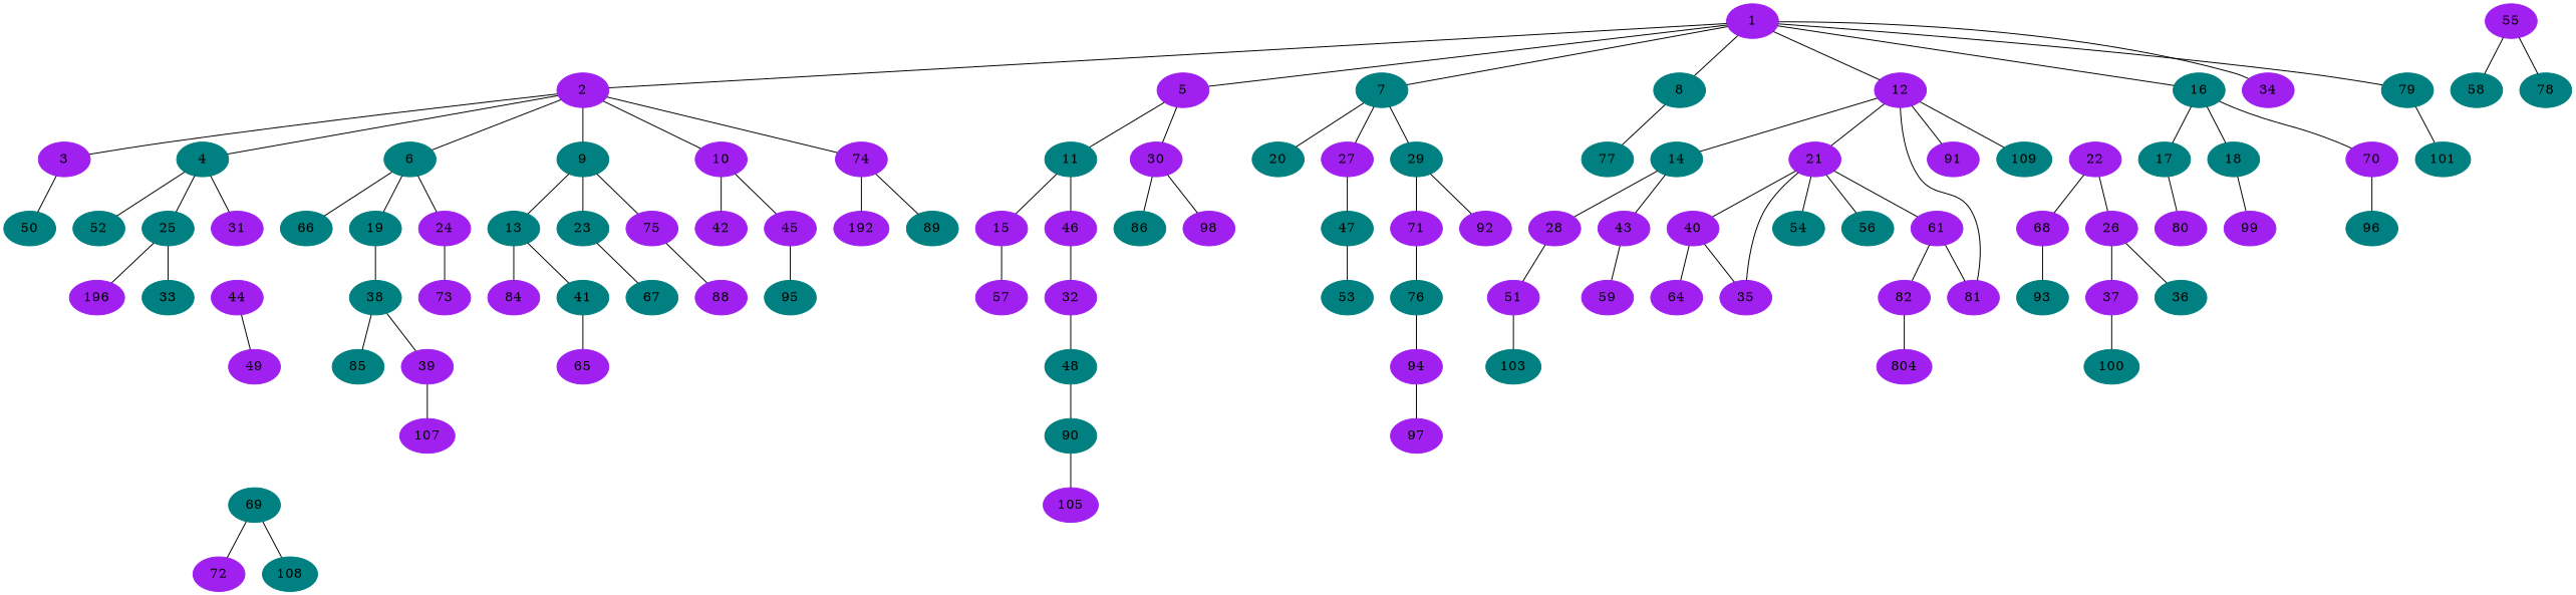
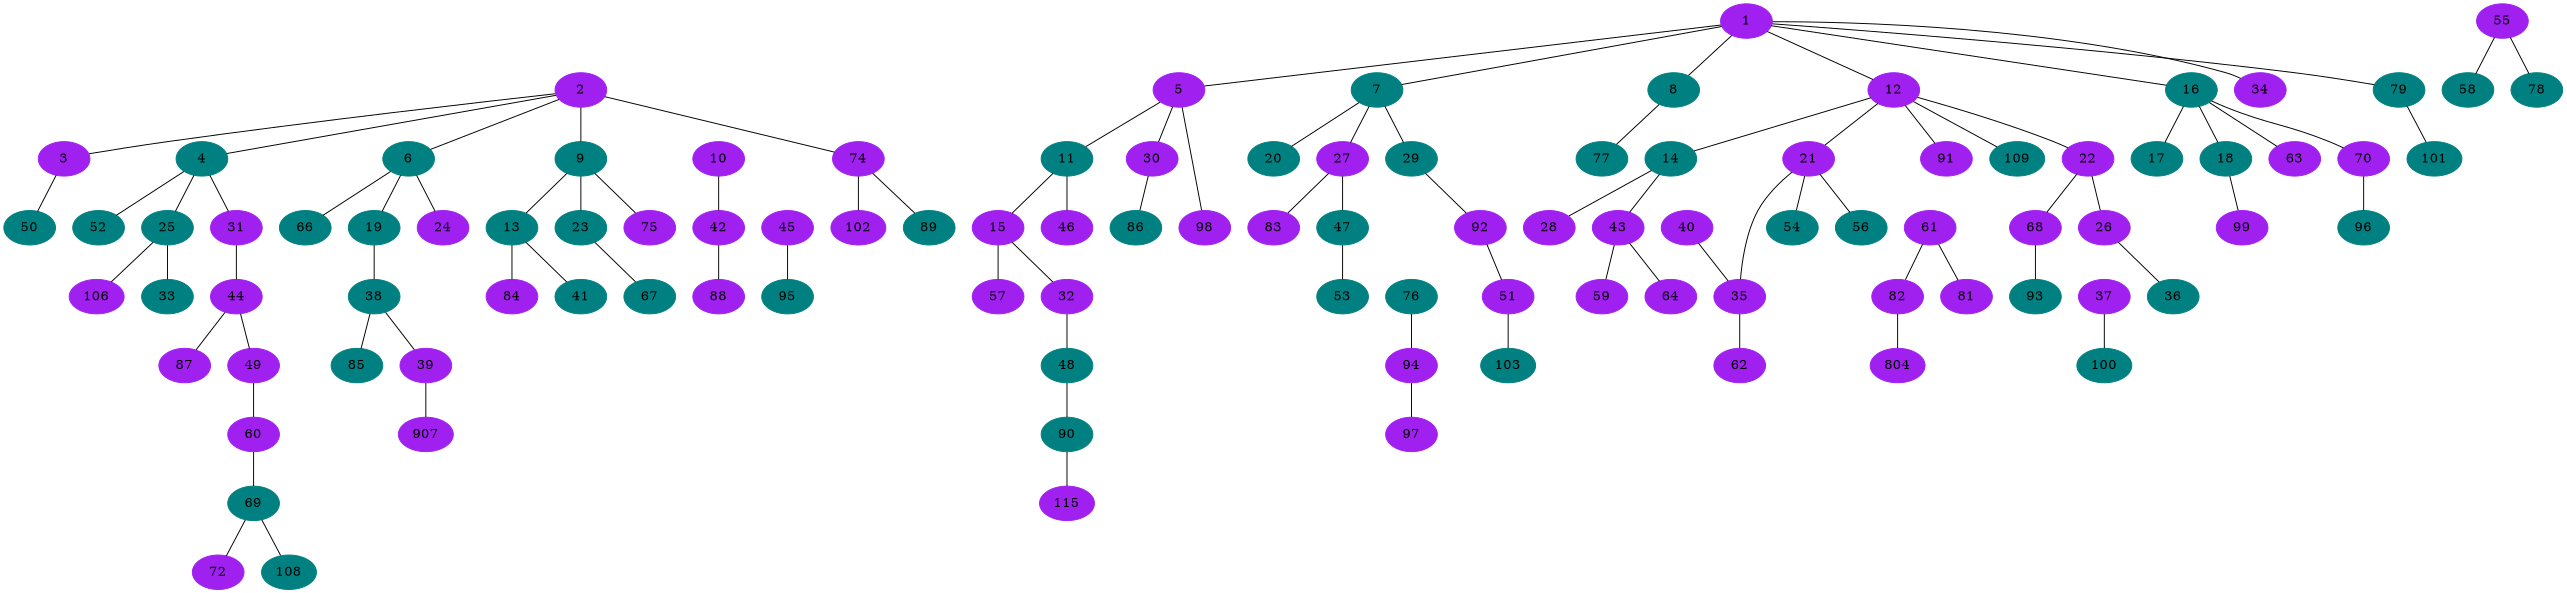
  graph {
    node [color=purple style=filled]
    1
    2
    5
    7 [color=teal]
    8 [color=teal]
    12
    16 [color=teal]
    34
    79 [color=teal]
    3
    4 [color=teal]
    6 [color=teal]
    9 [color=teal]
    10
    74
    11 [color=teal]
    30
    20 [color=teal]
    27
    29 [color=teal]
    77 [color=teal]
    14 [color=teal]
    21
    22
    91
    109 [color=teal]
    17 [color=teal]
    18 [color=teal]
+   63
    70
    101 [color=teal]
    50 [color=teal]
    25 [color=teal]
    31
    52 [color=teal]
    19 [color=teal]
    24
    66 [color=teal]
    13 [color=teal]
    23 [color=teal]
    75
    42
    45
    89 [color=teal]
-   102 [label=192]
+   102
    33 [color=teal]
-   106 [label=196]
+   106
    44
    15
    46
    86 [color=teal]
    98
    38 [color=teal]
-   73
    47 [color=teal]
-   71
+   83
    92
    41 [color=teal]
    84
    67 [color=teal]
    88
    95 [color=teal]
    32
    57
    28
    43
    35
    40
    54 [color=teal]
    56 [color=teal]
    61
    26
    68
-   65
    51
    59
    48 [color=teal]
-   80
    99
    96 [color=teal]
    39
    85 [color=teal]
+   62
    64
    81
    82
    36 [color=teal]
    37
    93 [color=teal]
    100 [color=teal]
    53 [color=teal]
    103 [color=teal]
    76 [color=teal]
    49
+   87
    90 [color=teal]
-   107
+   107 [label=907]
    58 [color=teal]
    55
    78 [color=teal]
-   105
+   60
+   105 [label=115]
    69 [color=teal]
    72
    108 [color=teal]
    n107 [label=804]
    94
    97
-   1 -- 2
    1 -- 5
    1 -- 7
    1 -- 8
    1 -- 12
    1 -- 16
    1 -- 34
    1 -- 79
    2 -- 3
    2 -- 4
    2 -- 6
    2 -- 9
-   2 -- 10
    2 -- 74
    5 -- 11
    5 -- 30
    7 -- 20
    7 -- 27
    7 -- 29
    8 -- 77
    12 -- 14
    12 -- 21
-   12 -- 81
+   12 -- 22
    12 -- 91
    12 -- 109
    16 -- 17
    16 -- 18
+   16 -- 63
    16 -- 70
    79 -- 101
    3 -- 50
    4 -- 25
    4 -- 31
    4 -- 52
    6 -- 19
    6 -- 24
    6 -- 66
    9 -- 13
    9 -- 23
    9 -- 75
    10 -- 42
-   10 -- 45
    74 -- 89
    74 -- 102
    11 -- 15
    11 -- 46
    30 -- 86
-   30 -- 98
+   5 -- 98
    27 -- 47
-   29 -- 71
+   27 -- 83
    29 -- 92
    14 -- 28
    14 -- 43
    21 -- 35
-   21 -- 40
    21 -- 54
    21 -- 56
-   21 -- 61
    22 -- 26
    22 -- 68
-   17 -- 80
    18 -- 99
    70 -- 96
    25 -- 33
    25 -- 106
+   31 -- 44
    19 -- 38
-   24 -- 73
    13 -- 41
    13 -- 84
    23 -- 67
-   75 -- 88
+   42 -- 88
    45 -- 95
    44 -- 49
-   46 -- 32
+   44 -- 87
+   15 -- 32
    15 -- 57
    38 -- 39
    38 -- 85
    47 -- 53
-   71 -- 76
-   41 -- 65
    32 -- 48
-   28 -- 51
+   92 -- 51
    43 -- 59
+   35 -- 62
    40 -- 35
-   40 -- 64
+   43 -- 64
    61 -- 81
    61 -- 82
    26 -- 36
-   26 -- 37
    68 -- 93
    51 -- 103
    48 -- 90
    39 -- 107
    82 -- n107
    37 -- 100
    76 -- 94
+   49 -- 60
    90 -- 105
    55 -- 58
    55 -- 78
+   60 -- 69
    69 -- 72
    69 -- 108
    94 -- 97
  }
